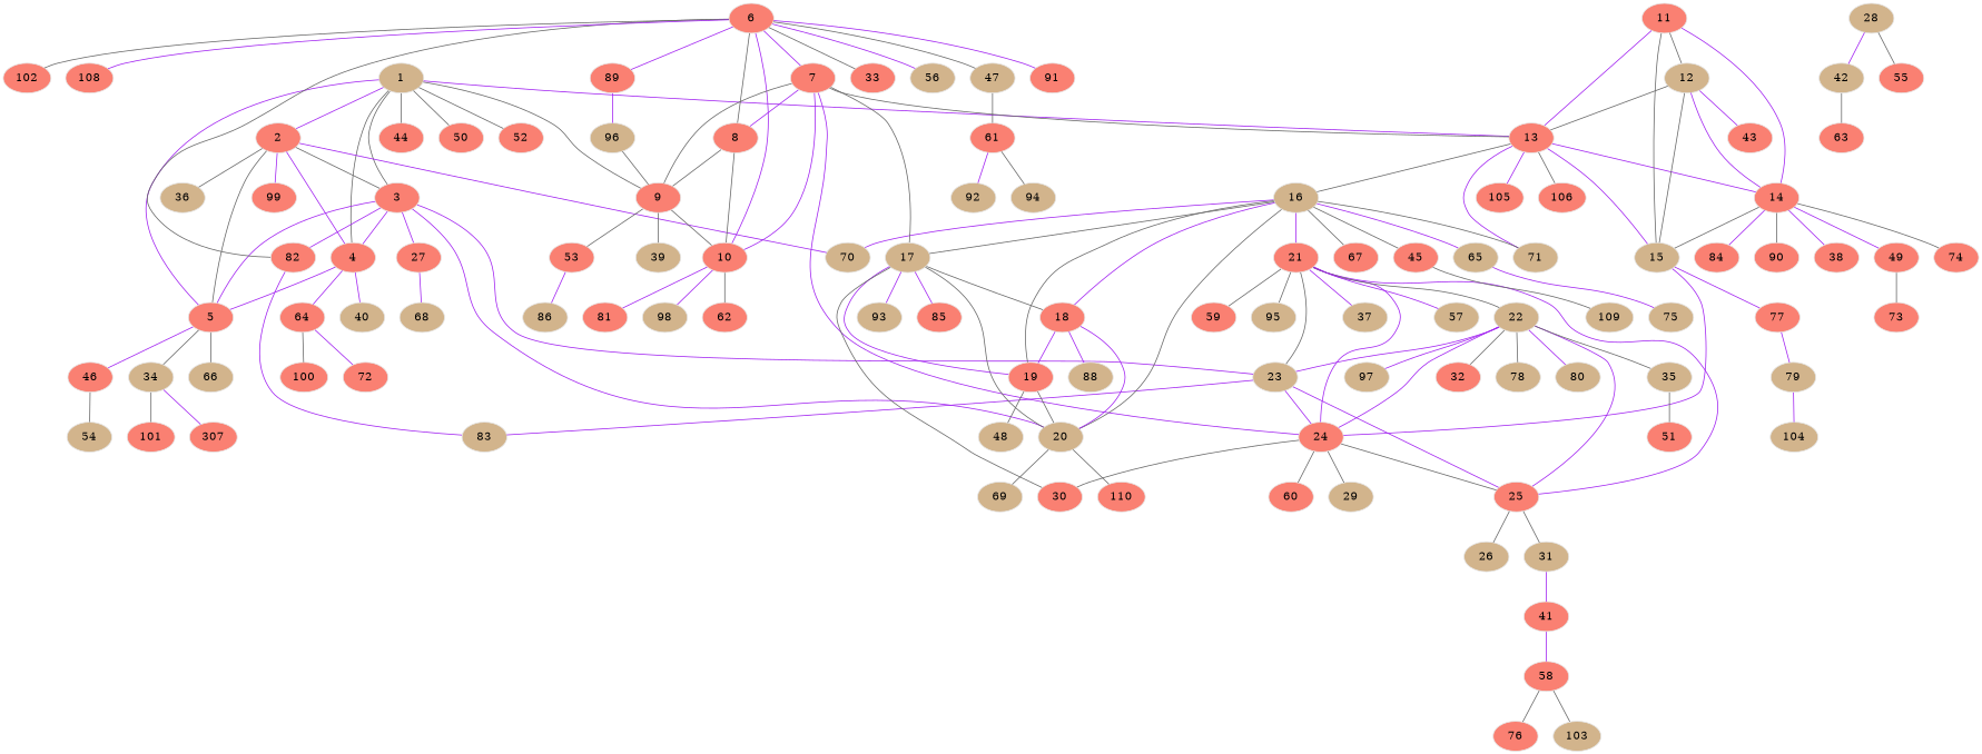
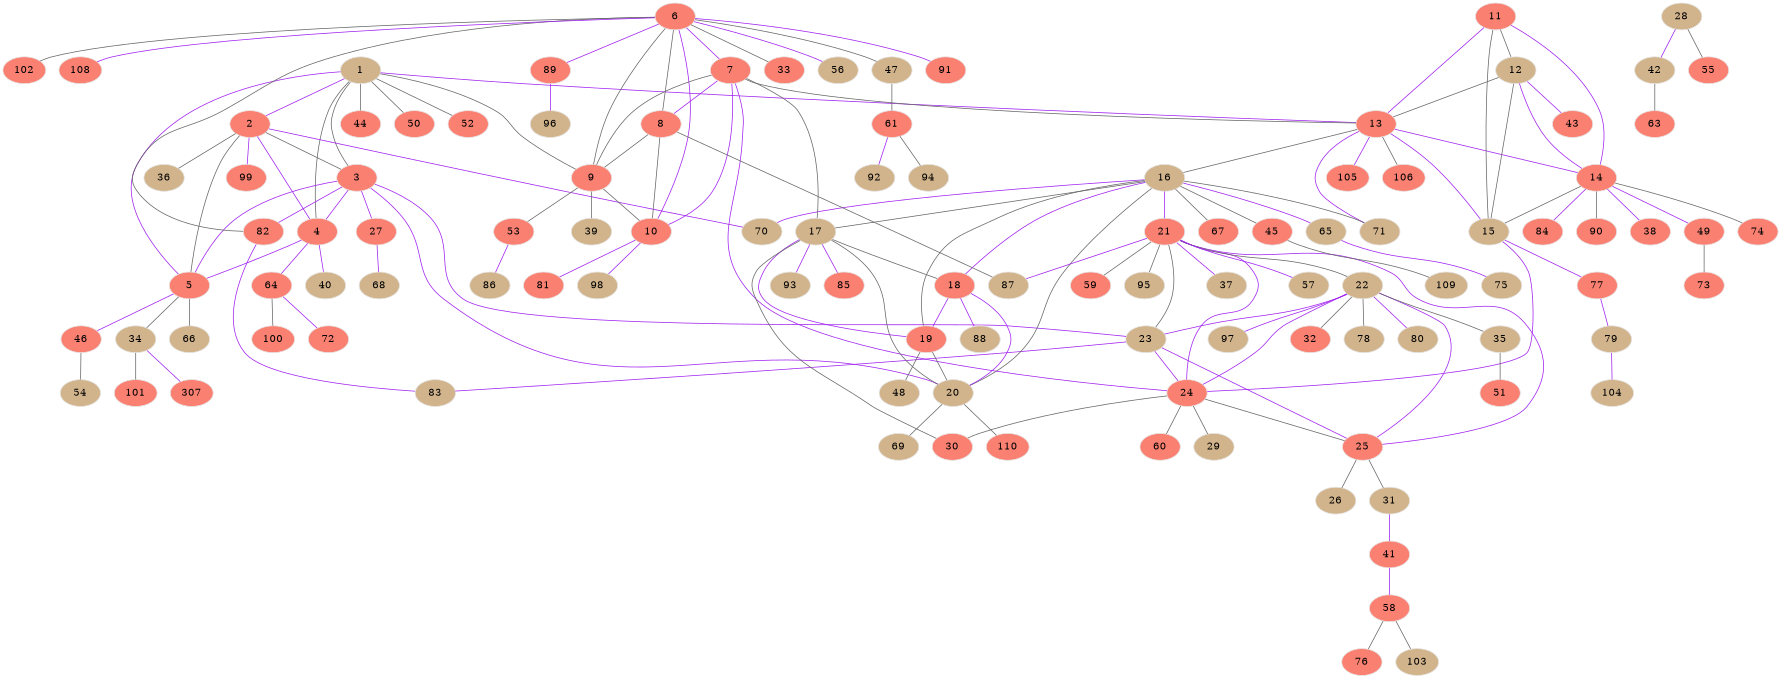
  graph {
    node [color=gray90 fillcolor=salmon style=filled]
    edge [color=purple]
    1 [fillcolor=tan]
    2
    3
    4
    5
    9
    13
    44
    50
    52
    36 [fillcolor=tan]
    70 [fillcolor=tan]
    99
    20 [fillcolor=tan]
    23 [fillcolor=tan]
    27
    82
    40 [fillcolor=tan]
    64
    34 [fillcolor=tan]
    46
    66 [fillcolor=tan]
    10
    39 [fillcolor=tan]
    53
    14
    15 [fillcolor=tan]
    16 [fillcolor=tan]
    71 [fillcolor=tan]
    105
    106
    28 [fillcolor=tan]
    42 [fillcolor=tan]
    55
    69 [fillcolor=tan]
    110
    24
    25
    83 [fillcolor=tan]
    68 [fillcolor=tan]
    72
    100
    101
    n44 [label=307]
    54 [fillcolor=tan]
    6
    7
    8
    33
    47 [fillcolor=tan]
    56 [fillcolor=tan]
    89
    91
    102
    108
    17 [fillcolor=tan]
-   62
+   87 [fillcolor=tan]
    81
    98 [fillcolor=tan]
    61
    96 [fillcolor=tan]
    18
    19
    30
    85
    93 [fillcolor=tan]
    29 [fillcolor=tan]
    60
    86 [fillcolor=tan]
    11
    12 [fillcolor=tan]
    43
    38
    49
    74
    84
    90
    77
    21
    45
    65 [fillcolor=tan]
    67
    73
    79 [fillcolor=tan]
    88 [fillcolor=tan]
    48 [fillcolor=tan]
    22 [fillcolor=tan]
    37 [fillcolor=tan]
    57 [fillcolor=tan]
    59
    95 [fillcolor=tan]
    109 [fillcolor=tan]
    75 [fillcolor=tan]
    32
    35 [fillcolor=tan]
    78 [fillcolor=tan]
    80 [fillcolor=tan]
    97 [fillcolor=tan]
    26 [fillcolor=tan]
    31 [fillcolor=tan]
    51
    41
    63
    58
    76
    103 [fillcolor=tan]
    92 [fillcolor=tan]
    94 [fillcolor=tan]
    104 [fillcolor=tan]
    1 -- 2
    1 -- 3 [color=gray40]
    1 -- 4 [color=gray40]
    1 -- 5
    1 -- 9 [color=gray40]
    1 -- 13
    1 -- 44 [color=gray40]
    1 -- 50 [color=gray40]
    1 -- 52 [color=gray40]
    2 -- 3 [color=gray40]
    2 -- 4
    2 -- 5 [color=gray40]
    2 -- 36 [color=gray40]
    2 -- 70
    2 -- 99
    3 -- 4
    3 -- 5
    3 -- 20
    3 -- 23
    3 -- 27
    3 -- 82
    4 -- 5
    4 -- 40
    4 -- 64
    5 -- 34 [color=gray40]
    5 -- 46
    5 -- 66 [color=gray40]
    9 -- 10 [color=gray40]
    9 -- 39 [color=gray40]
    9 -- 53 [color=gray40]
    13 -- 14
    13 -- 15
    13 -- 16 [color=gray40]
    13 -- 71
    13 -- 105
    13 -- 106 [color=gray40]
    20 -- 69 [color=gray40]
    20 -- 110 [color=gray40]
    23 -- 24
    23 -- 25
    23 -- 83
    27 -- 68
    82 -- 83
    64 -- 72
    64 -- 100 [color=gray40]
    34 -- 101 [color=gray40]
    34 -- n44
    46 -- 54 [color=gray40]
-   10 -- 62 [color=gray40]
    10 -- 81
    10 -- 98
    53 -- 86
    14 -- 15 [color=gray40]
    14 -- 38
    14 -- 49
    14 -- 74 [color=gray40]
    14 -- 84
    14 -- 90 [color=gray40]
    15 -- 24
    15 -- 77
    16 -- 70
    16 -- 20 [color=gray40]
    16 -- 71 [color=gray40]
    16 -- 17 [color=gray40]
    16 -- 18
    16 -- 19 [color=gray40]
    16 -- 21
    16 -- 45 [color=gray40]
    16 -- 65
    16 -- 67 [color=gray40]
    28 -- 42
    28 -- 55 [color=gray40]
    42 -- 63 [color=gray40]
    24 -- 25 [color=gray40]
    24 -- 30 [color=gray40]
    24 -- 29 [color=gray40]
    24 -- 60 [color=gray40]
    25 -- 26 [color=gray40]
    25 -- 31 [color=gray40]
-   96 -- 9 [color=gray40]
+   6 -- 9 [color=gray40]
    6 -- 82 [color=gray40]
    6 -- 10
    6 -- 7
    6 -- 8 [color=gray40]
    6 -- 33 [color=gray40]
    6 -- 47 [color=gray40]
    6 -- 56
    6 -- 89
    6 -- 91
    6 -- 102 [color=gray40]
    6 -- 108
    7 -- 9 [color=gray40]
    7 -- 13 [color=gray40]
    7 -- 10
    7 -- 24
    7 -- 8
    7 -- 17 [color=gray40]
    8 -- 9 [color=gray40]
    8 -- 10 [color=gray40]
+   8 -- 87 [color=gray40]
    47 -- 61 [color=gray40]
    89 -- 96
    17 -- 20 [color=gray40]
    17 -- 18 [color=gray40]
    17 -- 19
    17 -- 30 [color=gray40]
    17 -- 85
    17 -- 93
    61 -- 92
    61 -- 94 [color=gray40]
    18 -- 20
    18 -- 19
    18 -- 88
    19 -- 20 [color=gray40]
    19 -- 48 [color=gray40]
    11 -- 13
    11 -- 14
    11 -- 15 [color=gray40]
    11 -- 12 [color=gray40]
    12 -- 13 [color=gray40]
    12 -- 14
    12 -- 15 [color=gray40]
    12 -- 43
    49 -- 73 [color=gray40]
    77 -- 79
    21 -- 23 [color=gray40]
    21 -- 24
    21 -- 25
+   21 -- 87
    21 -- 22 [color=gray40]
    21 -- 37
    21 -- 57
    21 -- 59 [color=gray40]
    21 -- 95 [color=gray40]
    45 -- 109 [color=gray40]
    65 -- 75
    79 -- 104
    22 -- 23
    22 -- 24
    22 -- 25
    22 -- 32 [color=gray40]
    22 -- 35 [color=gray40]
    22 -- 78 [color=gray40]
    22 -- 80
    22 -- 97
    35 -- 51 [color=gray40]
    31 -- 41
    41 -- 58
    58 -- 76 [color=gray40]
    58 -- 103 [color=gray40]
  }
